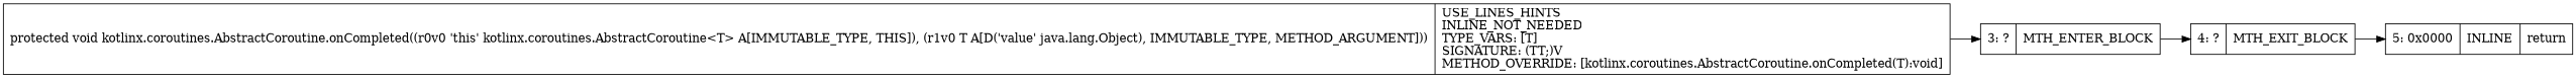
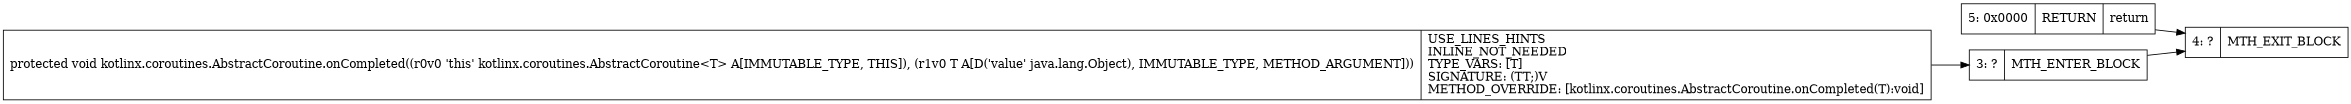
  digraph {
    rankdir=LR
    node [shape=record]
    n1 [label="{3\:\ ?|MTH_ENTER_BLOCK\l}"]
    n2 [label="{4\:\ ?|MTH_EXIT_BLOCK\l}"]
-   n3 [label="{5\:\ 0x0000|INLINE\l|return\l}"]
+   n3 [label="{5\:\ 0x0000|RETURN\l|return\l}"]
    n4 [label="{protected void kotlinx.coroutines.AbstractCoroutine.onCompleted((r0v0 'this' kotlinx.coroutines.AbstractCoroutine\<T\> A[IMMUTABLE_TYPE, THIS]), (r1v0 T A[D('value' java.lang.Object), IMMUTABLE_TYPE, METHOD_ARGUMENT]))  | USE_LINES_HINTS\lINLINE_NOT_NEEDED\lTYPE_VARS: [T]\lSIGNATURE: (TT;)V\lMETHOD_OVERRIDE: [kotlinx.coroutines.AbstractCoroutine.onCompleted(T):void]\l}"]
    n1 -> n2
-   n2 -> n3
+   n3 -> n2
    n4 -> n1
  }
